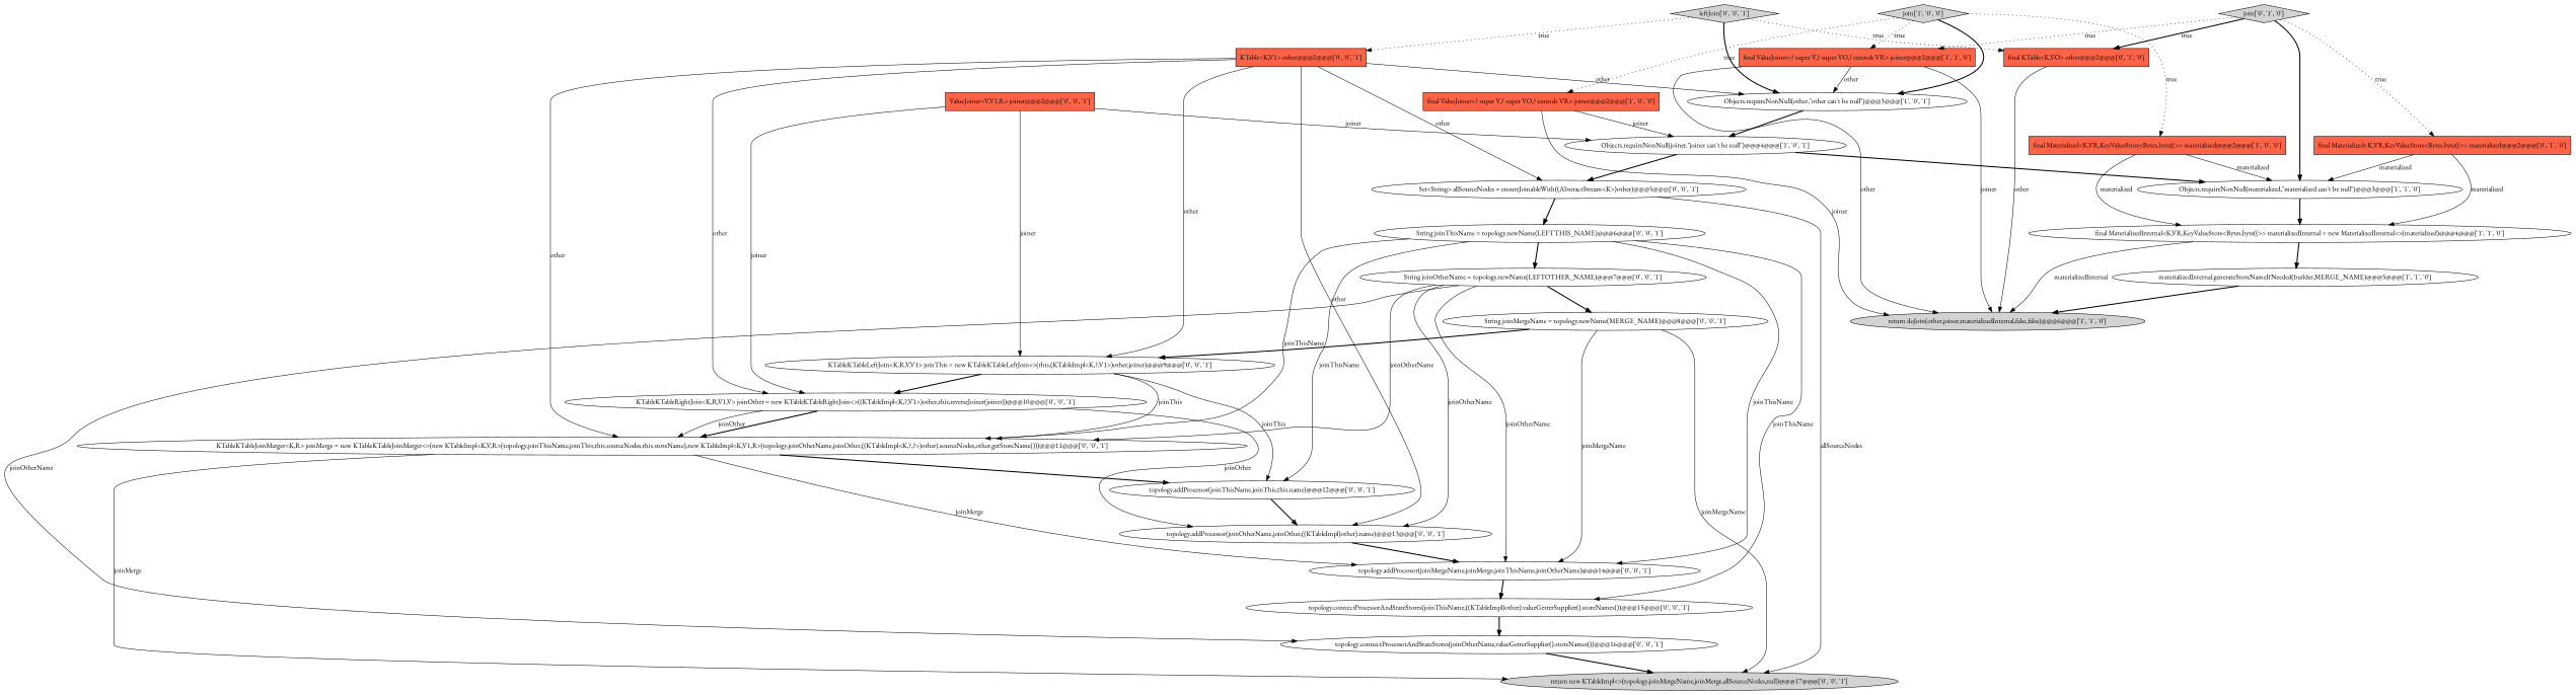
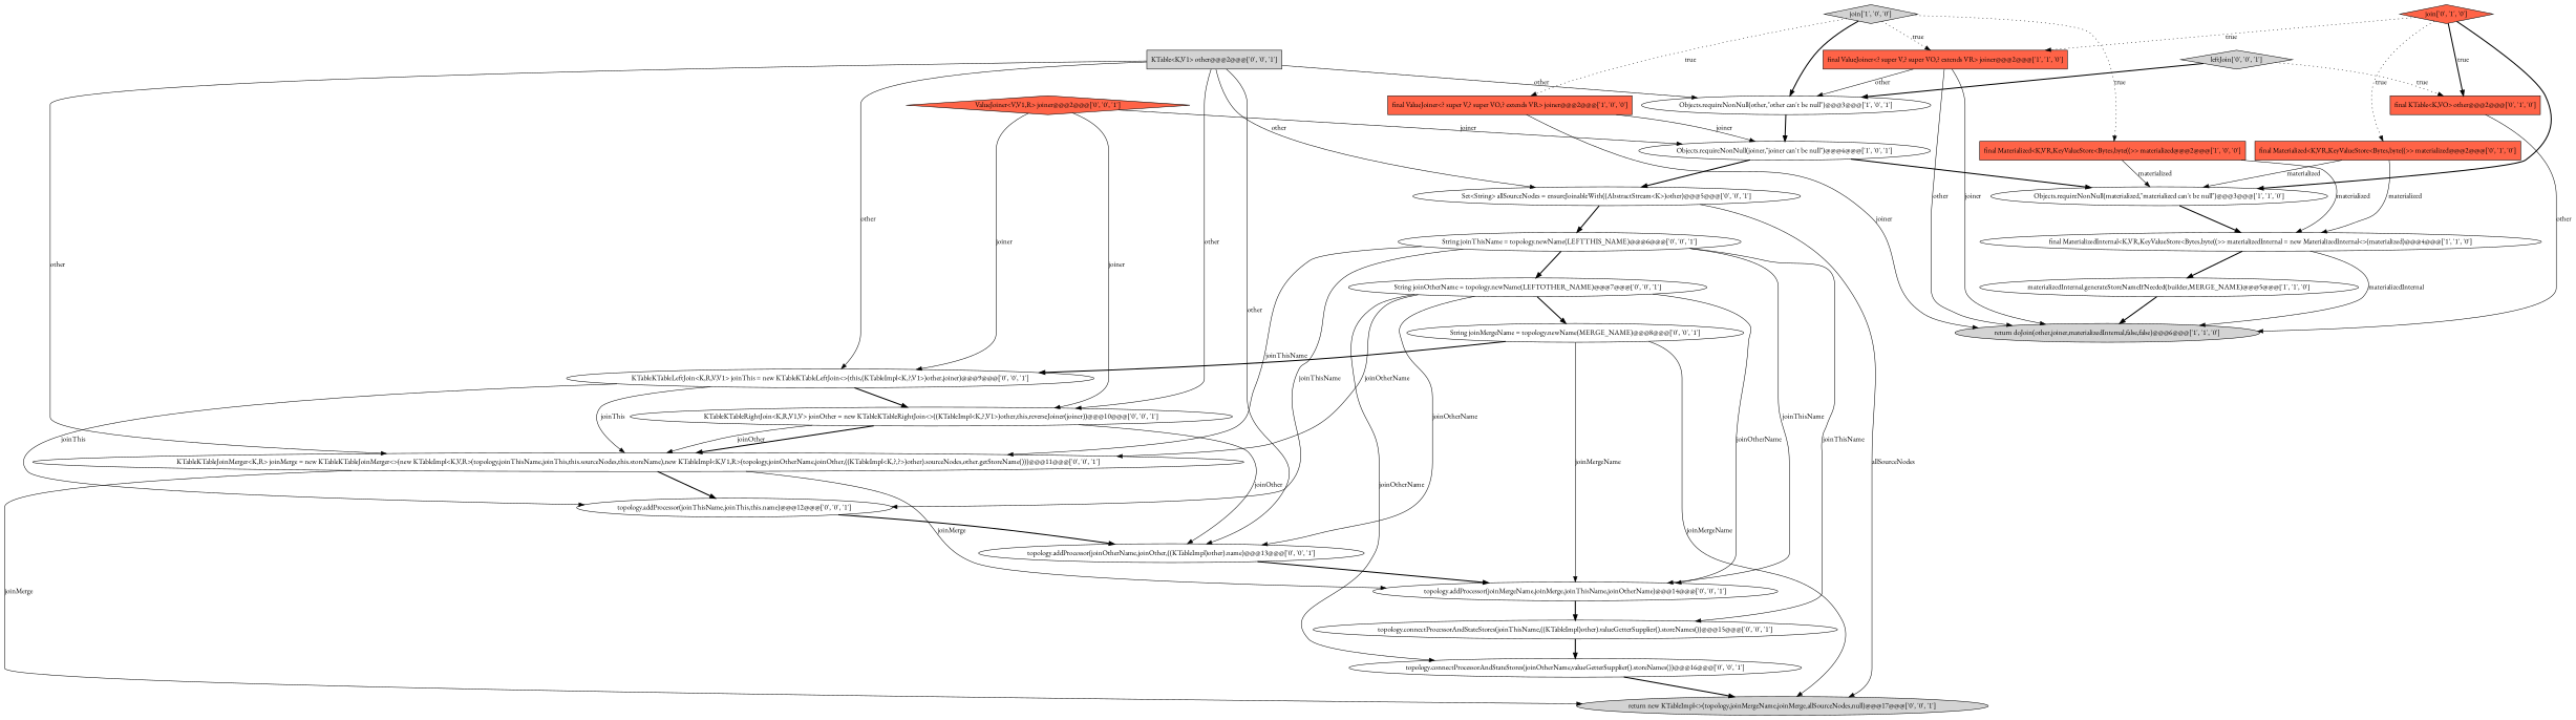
  digraph {
    fontname="EB Garamond"
    node [fillcolor=white fontname="EB Garamond" shape=ellipse style=filled]
    edge [fontname="EB Garamond" style=solid]
    n1 [fillcolor=lightgray label="return new KTableImpl<>(topology,joinMergeName,joinMerge,allSourceNodes,null)@@@17@@@['0', '0', '1']"]
    n2 [fillcolor=tomato label="final Materialized<K,VR,KeyValueStore<Bytes,byte((>> materialized@@@2@@@['1', '0', '0']" shape=box]
    n3 [label="final MaterializedInternal<K,VR,KeyValueStore<Bytes,byte((>> materializedInternal = new MaterializedInternal<>(materialized)@@@4@@@['1', '1', '0']"]
    n4 [label="Objects.requireNonNull(materialized,\"materialized can't be null\")@@@3@@@['1', '1', '0']"]
    n5 [fillcolor=lightgray label="return doJoin(other,joiner,materializedInternal,false,false)@@@6@@@['1', '1', '0']"]
    n6 [label="materializedInternal.generateStoreNameIfNeeded(builder,MERGE_NAME)@@@5@@@['1', '1', '0']"]
    n7 [fillcolor=lightgray label="leftJoin['0', '0', '1']" shape=diamond]
-   n8 [fillcolor=tomato label="KTable<K,V1> other@@@2@@@['0', '0', '1']" shape=box]
+   n8 [fillcolor=lightgray label="KTable<K,V1> other@@@2@@@['0', '0', '1']" shape=box]
    n9 [label="Objects.requireNonNull(other,\"other can't be null\")@@@3@@@['1', '0', '1']"]
    n10 [fillcolor=tomato label="final KTable<K,VO> other@@@2@@@['0', '1', '0']" shape=box]
-   n11 [fillcolor=tomato label="ValueJoiner<V,V1,R> joiner@@@2@@@['0', '0', '1']" shape=box]
+   n11 [fillcolor=tomato label="ValueJoiner<V,V1,R> joiner@@@2@@@['0', '0', '1']" shape=diamond]
    n12 [label="Objects.requireNonNull(joiner,\"joiner can't be null\")@@@4@@@['1', '0', '1']"]
    n13 [label="KTableKTableLeftJoin<K,R,V,V1> joinThis = new KTableKTableLeftJoin<>(this,(KTableImpl<K,?,V1>)other,joiner)@@@9@@@['0', '0', '1']"]
    n14 [label="KTableKTableRightJoin<K,R,V1,V> joinOther = new KTableKTableRightJoin<>((KTableImpl<K,?,V1>)other,this,reverseJoiner(joiner))@@@10@@@['0', '0', '1']"]
    n15 [label="topology.addProcessor(joinOtherName,joinOther,((KTableImpl)other).name)@@@13@@@['0', '0', '1']"]
    n16 [label="Set<String> allSourceNodes = ensureJoinableWith((AbstractStream<K>)other)@@@5@@@['0', '0', '1']"]
    n17 [label="KTableKTableJoinMerger<K,R> joinMerge = new KTableKTableJoinMerger<>(new KTableImpl<K,V,R>(topology,joinThisName,joinThis,this.sourceNodes,this.storeName),new KTableImpl<K,V1,R>(topology,joinOtherName,joinOther,((KTableImpl<K,?,?>)other).sourceNodes,other.getStoreName()))@@@11@@@['0', '0', '1']"]
-   n18 [fillcolor=lightgray label="join['0', '1', '0']" shape=diamond]
+   n18 [fillcolor=tomato label="join['0', '1', '0']" shape=diamond]
    n19 [fillcolor=tomato label="final Materialized<K,VR,KeyValueStore<Bytes,byte((>> materialized@@@2@@@['0', '1', '0']" shape=box]
    n20 [fillcolor=tomato label="final ValueJoiner<? super V,? super VO,? extends VR> joiner@@@2@@@['1', '1', '0']" shape=box]
    n21 [fillcolor=tomato label="final ValueJoiner<? super V,? super VO,? extends VR> joiner@@@2@@@['1', '0', '0']" shape=box]
    n22 [label="topology.addProcessor(joinThisName,joinThis,this.name)@@@12@@@['0', '0', '1']"]
    n23 [label="topology.addProcessor(joinMergeName,joinMerge,joinThisName,joinOtherName)@@@14@@@['0', '0', '1']"]
    n24 [label="topology.connectProcessorAndStateStores(joinOtherName,valueGetterSupplier().storeNames())@@@16@@@['0', '0', '1']"]
    n25 [label="String joinThisName = topology.newName(LEFTTHIS_NAME)@@@6@@@['0', '0', '1']"]
    n26 [label="String joinOtherName = topology.newName(LEFTOTHER_NAME)@@@7@@@['0', '0', '1']"]
    n27 [label="topology.connectProcessorAndStateStores(joinThisName,((KTableImpl)other).valueGetterSupplier().storeNames())@@@15@@@['0', '0', '1']"]
    n28 [fillcolor=lightgray label="join['1', '0', '0']" shape=diamond]
    n29 [label="String joinMergeName = topology.newName(MERGE_NAME)@@@8@@@['0', '0', '1']"]
    n2 -> n3 [label=materialized]
    n2 -> n4 [label=materialized]
    n3 -> n5 [label=materializedInternal]
    n3 -> n6 [style=bold]
    n4 -> n3 [style=bold]
    n6 -> n5 [style=bold]
-   n7 -> n8 [label=true style=dotted]
    n7 -> n9 [style=bold]
    n7 -> n10 [label=true style=dotted]
    n8 -> n9 [label=other]
    n8 -> n13 [label=other]
    n8 -> n14 [label=other]
    n8 -> n15 [label=other]
    n8 -> n16 [label=other]
    n8 -> n17 [label=other]
    n9 -> n12 [style=bold]
    n10 -> n5 [label=other]
    n11 -> n12 [label=joiner]
    n11 -> n13 [label=joiner]
    n11 -> n14 [label=joiner]
    n12 -> n4 [style=bold]
    n12 -> n16 [style=bold]
    n13 -> n14 [style=bold]
    n13 -> n17 [label=joinThis]
    n13 -> n22 [label=joinThis]
    n14 -> n15 [label=joinOther]
    n14 -> n17 [style=bold]
    n14 -> n17 [label=joinOther]
    n15 -> n23 [style=bold]
    n16 -> n1 [label=allSourceNodes]
    n16 -> n25 [style=bold]
    n17 -> n1 [label=joinMerge]
    n17 -> n22 [style=bold]
    n17 -> n23 [label=joinMerge]
    n18 -> n4 [style=bold]
    n18 -> n10 [label=true style=bold]
    n18 -> n19 [label=true style=dotted]
    n18 -> n20 [label=true style=dotted]
    n19 -> n3 [label=materialized]
    n19 -> n4 [label=materialized]
    n20 -> n5 [label=other]
    n20 -> n5 [label=joiner]
    n20 -> n9 [label=other]
    n21 -> n5 [label=joiner]
    n21 -> n12 [label=joiner]
    n22 -> n15 [style=bold]
    n23 -> n27 [style=bold]
    n24 -> n1 [style=bold]
    n25 -> n17 [label=joinThisName]
    n25 -> n22 [label=joinThisName]
    n25 -> n23 [label=joinThisName]
    n25 -> n26 [style=bold]
    n25 -> n27 [label=joinThisName]
    n26 -> n15 [label=joinOtherName]
    n26 -> n17 [label=joinOtherName]
    n26 -> n23 [label=joinOtherName]
    n26 -> n24 [label=joinOtherName]
    n26 -> n29 [style=bold]
    n27 -> n24 [style=bold]
    n28 -> n2 [label=true style=dotted]
    n28 -> n9 [style=bold]
    n28 -> n20 [label=true style=dotted]
    n28 -> n21 [label=true style=dotted]
    n29 -> n1 [label=joinMergeName]
    n29 -> n13 [style=bold]
    n29 -> n23 [label=joinMergeName]
  }
